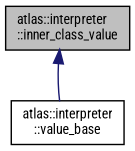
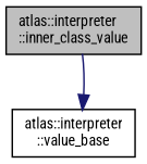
  digraph {
    fontname="Roboto Condensed"
    node [color=black fontname="Roboto Condensed" fontsize=10 shape=record style=filled]
    n1 [fillcolor=grey75 fontcolor=black height=0.2 label="atlas::interpreter\l::inner_class_value" width=0.4]
    n2 [fillcolor=white height=0.2 label="atlas::interpreter\l::value_base" width=0.4]
-   n1 -> n2 [color=midnightblue dir=back fontname="Roboto Condensed" fontsize=10 labelfontname=Helvetica labelfontsize=10 style=solid]
+   n2 -> n1 [color=midnightblue dir=back fontname="Roboto Condensed" fontsize=10 labelfontname=Helvetica labelfontsize=10 style=solid]
  }
